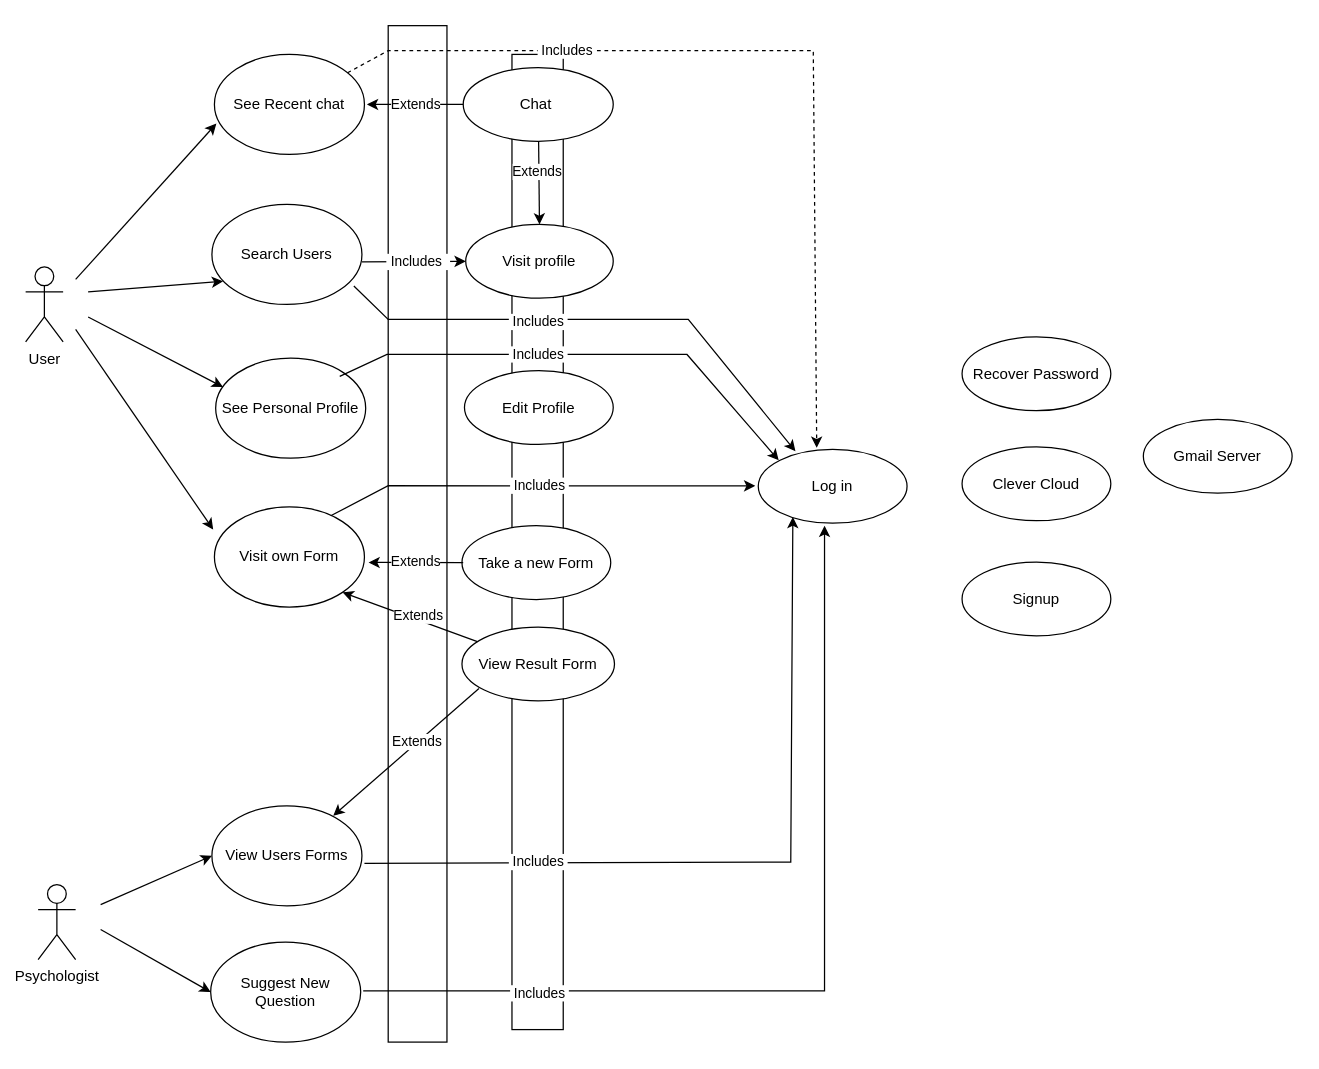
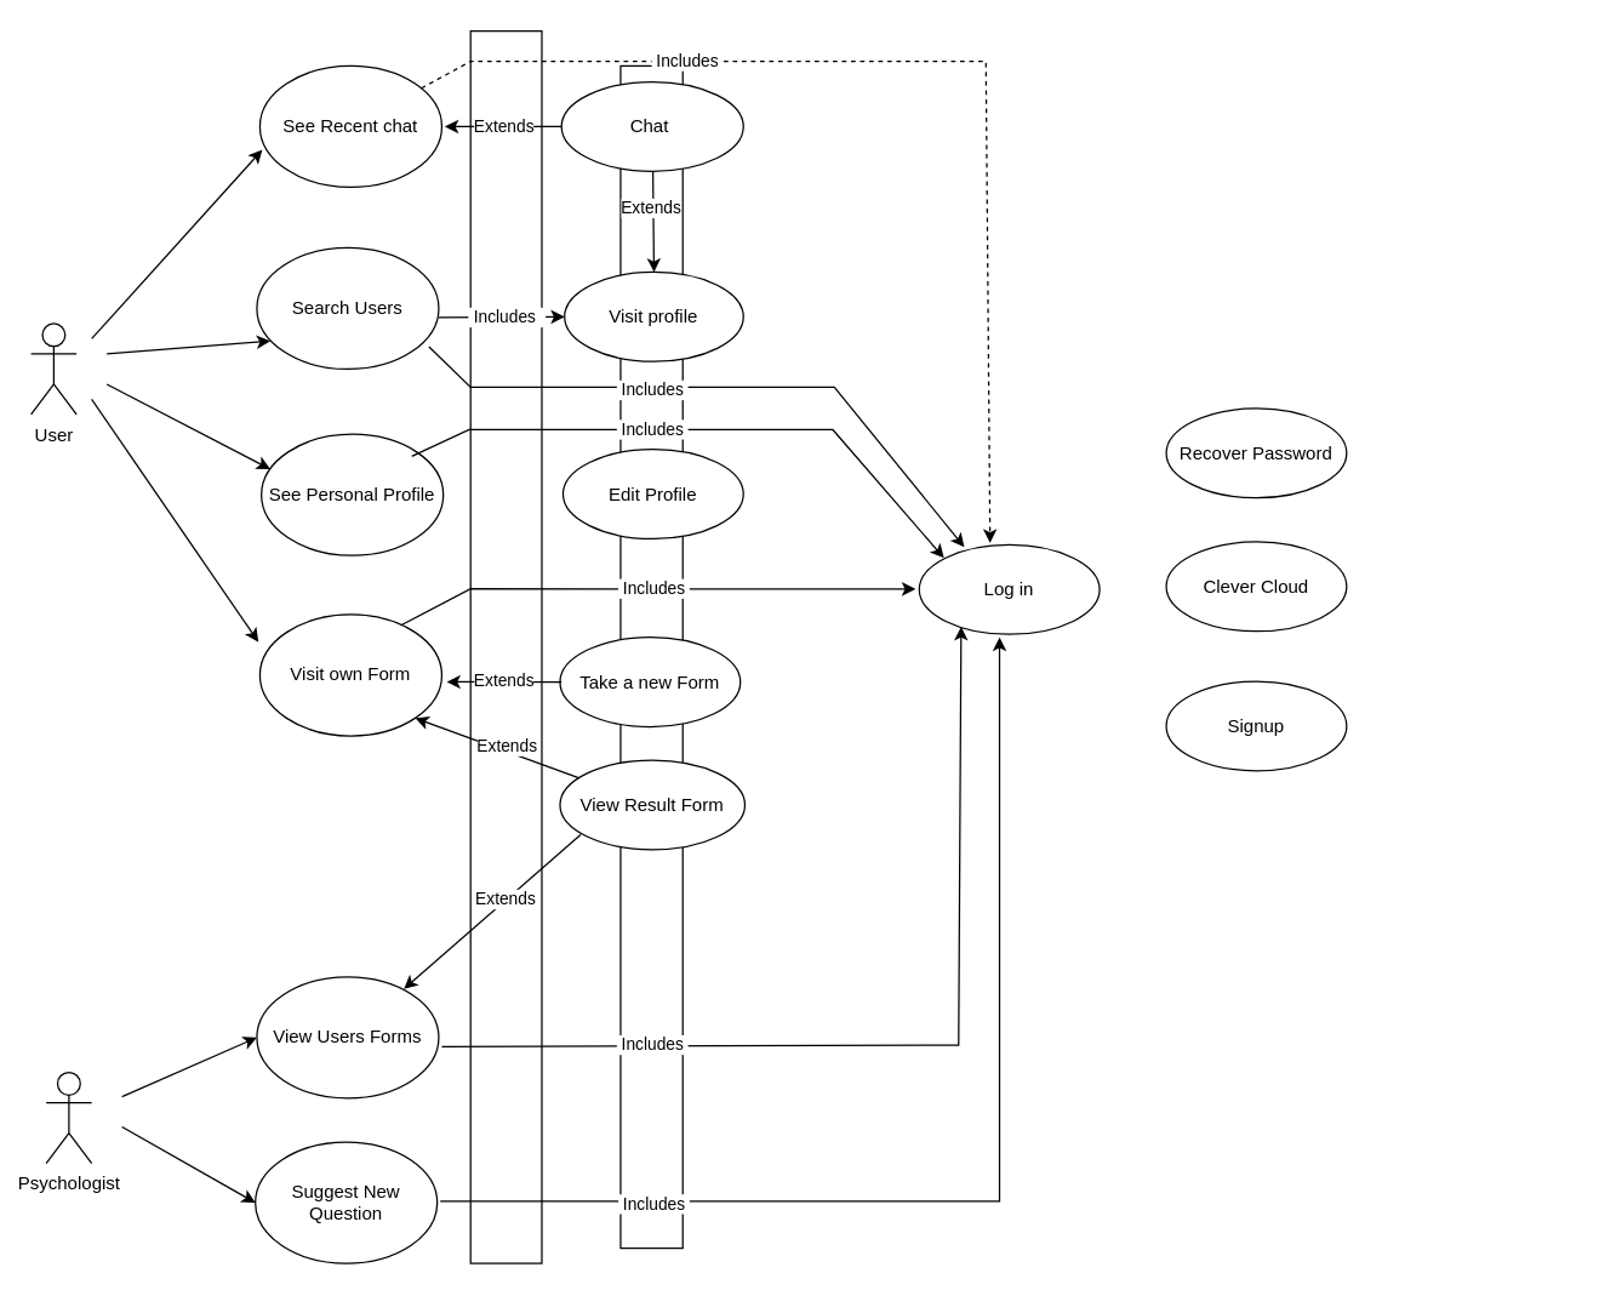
  <mxCell id="0" value="" />
  <mxCell id="1" parent="0" />
  <mxCell id="2" value="" style="rounded=0;whiteSpace=wrap;html=1;" vertex="1" parent="1"><mxGeometry x="310" y="20" width="47" height="813" as="geometry" /></mxCell>
  <mxCell id="3" value="" style="rounded=0;whiteSpace=wrap;html=1;" vertex="1" parent="1"><mxGeometry x="409" y="43" width="41" height="780" as="geometry" /></mxCell>
  <mxCell id="4" value="User" style="shape=umlActor;verticalLabelPosition=bottom;verticalAlign=top;html=1;outlineConnect=0;" vertex="1" parent="1"><mxGeometry x="20" y="213" width="30" height="60" as="geometry" /></mxCell>
  <mxCell id="5" value="See Recent chat" style="ellipse;whiteSpace=wrap;html=1;" vertex="1" parent="1"><mxGeometry x="171" y="43" width="120" height="80" as="geometry" /></mxCell>
  <mxCell id="6" value="Visit own Form" style="ellipse;whiteSpace=wrap;html=1;" vertex="1" parent="1"><mxGeometry x="171" y="405" width="120" height="80" as="geometry" /></mxCell>
  <mxCell id="7" value="See Personal Profile" style="ellipse;whiteSpace=wrap;html=1;" vertex="1" parent="1"><mxGeometry x="172" y="286" width="120" height="80" as="geometry" /></mxCell>
  <mxCell id="8" value="Search Users" style="ellipse;whiteSpace=wrap;html=1;" vertex="1" parent="1"><mxGeometry x="169" y="163" width="120" height="80" as="geometry" /></mxCell>
  <mxCell id="9" value="Visit profile" style="ellipse;whiteSpace=wrap;html=1;" vertex="1" parent="1"><mxGeometry x="372" y="179" width="118" height="59" as="geometry" /></mxCell>
  <mxCell id="10" value="Chat&amp;nbsp;" style="ellipse;whiteSpace=wrap;html=1;" vertex="1" parent="1"><mxGeometry x="370" y="53.5" width="120" height="59" as="geometry" /></mxCell>
  <mxCell id="11" value="Edit Profile" style="ellipse;whiteSpace=wrap;html=1;" vertex="1" parent="1"><mxGeometry x="371" y="296" width="119" height="59" as="geometry" /></mxCell>
  <mxCell id="12" value="View Result Form" style="ellipse;whiteSpace=wrap;html=1;" vertex="1" parent="1"><mxGeometry x="369" y="501" width="122" height="59" as="geometry" /></mxCell>
  <mxCell id="13" value="Take a new Form" style="ellipse;whiteSpace=wrap;html=1;" vertex="1" parent="1"><mxGeometry x="369" y="420" width="119" height="59" as="geometry" /></mxCell>
  <mxCell id="14" value="Log in" style="ellipse;whiteSpace=wrap;html=1;" vertex="1" parent="1"><mxGeometry x="606" y="359" width="119" height="59" as="geometry" /></mxCell>
  <mxCell id="15" value="Clever Cloud" style="ellipse;whiteSpace=wrap;html=1;" vertex="1" parent="1"><mxGeometry x="769" y="357" width="119" height="59" as="geometry" /></mxCell>
- <mxCell id="16" value="Gmail Server" style="ellipse;whiteSpace=wrap;html=1;" vertex="1" parent="1"><mxGeometry x="914" y="335" width="119" height="59" as="geometry" /></mxCell>
  <mxCell id="17" value="Recover Password" style="ellipse;whiteSpace=wrap;html=1;" vertex="1" parent="1"><mxGeometry x="769" y="269" width="119" height="59" as="geometry" /></mxCell>
  <mxCell id="18" value="Signup" style="ellipse;whiteSpace=wrap;html=1;" vertex="1" parent="1"><mxGeometry x="769" y="449" width="119" height="59" as="geometry" /></mxCell>
  <mxCell id="19" value="Psychologist" style="shape=umlActor;verticalLabelPosition=bottom;verticalAlign=top;html=1;outlineConnect=0;" vertex="1" parent="1"><mxGeometry x="30" y="707" width="30" height="60" as="geometry" /></mxCell>
  <mxCell id="20" value="View Users Forms" style="ellipse;whiteSpace=wrap;html=1;" vertex="1" parent="1"><mxGeometry x="169" y="644" width="120" height="80" as="geometry" /></mxCell>
  <mxCell id="21" value="Suggest New Question" style="ellipse;whiteSpace=wrap;html=1;" vertex="1" parent="1"><mxGeometry x="168" y="753" width="120" height="80" as="geometry" /></mxCell>
  <mxCell id="22" value="" style="endArrow=classic;html=1;rounded=0;entryX=0;entryY=0.5;entryDx=0;entryDy=0;" edge="1" parent="1" target="20"><mxGeometry width="50" height="50" relative="1" as="geometry"><mxPoint x="80" y="723" as="sourcePoint" /><mxPoint x="100" y="703" as="targetPoint" /></mxGeometry></mxCell>
  <mxCell id="23" value="" style="endArrow=classic;html=1;rounded=0;entryX=0;entryY=0.5;entryDx=0;entryDy=0;" edge="1" parent="1" target="21"><mxGeometry width="50" height="50" relative="1" as="geometry"><mxPoint x="80" y="743" as="sourcePoint" /><mxPoint x="90" y="713" as="targetPoint" /></mxGeometry></mxCell>
  <mxCell id="24" value="Extends" style="endArrow=none;html=1;rounded=0;entryX=0;entryY=1;entryDx=0;entryDy=0;startArrow=classic;startFill=1;endFill=0;" edge="1" parent="1"><mxGeometry x="0.154" width="50" height="50" relative="1" as="geometry"><mxPoint x="266" y="652" as="sourcePoint" /><mxPoint x="382.583" y="550.222" as="targetPoint" /><mxPoint as="offset" /></mxGeometry></mxCell>
  <mxCell id="25" value="" style="endArrow=classic;html=1;rounded=0;" edge="1" parent="1"><mxGeometry width="50" height="50" relative="1" as="geometry"><mxPoint x="290" y="792" as="sourcePoint" /><mxPoint x="659" y="420" as="targetPoint" /><Array as="points"><mxPoint x="659" y="792" /></Array></mxGeometry></mxCell>
  <mxCell id="26" value="&amp;nbsp;Includes&amp;nbsp;" style="edgeLabel;html=1;align=center;verticalAlign=middle;resizable=0;points=[];" vertex="1" connectable="0" parent="25"><mxGeometry x="-0.784" relative="1" as="geometry"><mxPoint x="60" y="1" as="offset" /></mxGeometry></mxCell>
  <mxCell id="27" value="&amp;nbsp;Includes&amp;nbsp;" style="endArrow=classic;html=1;rounded=0;exitX=1;exitY=0.5;exitDx=0;exitDy=0;entryX=0.224;entryY=0.915;entryDx=0;entryDy=0;entryPerimeter=0;" edge="1" parent="1"><mxGeometry x="-0.549" y="1" width="50" height="50" relative="1" as="geometry"><mxPoint x="291" y="690" as="sourcePoint" /><mxPoint x="633.656" y="412.985" as="targetPoint" /><Array as="points"><mxPoint x="632" y="689" /></Array><mxPoint as="offset" /></mxGeometry></mxCell>
  <mxCell id="28" value="" style="endArrow=none;html=1;rounded=0;exitX=1;exitY=1;exitDx=0;exitDy=0;startArrow=classic;startFill=1;endFill=0;" edge="1" parent="1" source="6" target="12"><mxGeometry width="50" height="50" relative="1" as="geometry"><mxPoint x="260" y="483" as="sourcePoint" /><mxPoint x="310" y="433" as="targetPoint" /></mxGeometry></mxCell>
  <mxCell id="29" value="Extends" style="edgeLabel;html=1;align=center;verticalAlign=middle;resizable=0;points=[];" vertex="1" connectable="0" parent="28"><mxGeometry x="-0.247" y="1" relative="1" as="geometry"><mxPoint x="19" y="4" as="offset" /></mxGeometry></mxCell>
  <mxCell id="30" value="&amp;nbsp;Includes&amp;nbsp;" style="endArrow=classic;html=1;rounded=0;entryX=0.072;entryY=0.832;entryDx=0;entryDy=0;entryPerimeter=0;" edge="1" parent="1"><mxGeometry x="0.0" width="50" height="50" relative="1" as="geometry"><mxPoint x="264.023" y="412.053" as="sourcePoint" /><mxPoint x="603.568" y="388.088" as="targetPoint" /><Array as="points"><mxPoint x="310" y="388" /></Array><mxPoint as="offset" /></mxGeometry></mxCell>
  <mxCell id="31" value="Extends" style="endArrow=classic;html=1;rounded=0;entryX=1.019;entryY=0.492;entryDx=0;entryDy=0;entryPerimeter=0;" edge="1" parent="1"><mxGeometry width="50" height="50" relative="1" as="geometry"><mxPoint x="370" y="449.5" as="sourcePoint" /><mxPoint x="294.28" y="449.36" as="targetPoint" /></mxGeometry></mxCell>
  <mxCell id="32" value="&amp;nbsp;Includes&amp;nbsp;" style="endArrow=classic;html=1;rounded=0;entryX=0;entryY=0;entryDx=0;entryDy=0;" edge="1" parent="1"><mxGeometry x="-0.174" width="50" height="50" relative="1" as="geometry"><mxPoint x="271.232" y="300.504" as="sourcePoint" /><mxPoint x="622.343" y="367.682" as="targetPoint" /><Array as="points"><mxPoint x="309" y="283" /><mxPoint x="549" y="283" /></Array><mxPoint as="offset" /></mxGeometry></mxCell>
  <mxCell id="33" value="" style="endArrow=classic;html=1;rounded=0;labelBackgroundColor=#FFFFFF;entryX=0;entryY=0.5;entryDx=0;entryDy=0;exitX=1;exitY=0.5;exitDx=0;exitDy=0;endFill=1;" edge="1" parent="1" target="9"><mxGeometry width="50" height="50" relative="1" as="geometry"><mxPoint x="289" y="209" as="sourcePoint" /><mxPoint x="320" y="189" as="targetPoint" /></mxGeometry></mxCell>
  <mxCell id="34" value="&amp;nbsp;Includes&amp;nbsp;&amp;nbsp;" style="edgeLabel;html=1;align=center;verticalAlign=middle;resizable=0;points=[];" vertex="1" connectable="0" parent="33"><mxGeometry x="-0.315" y="-1" relative="1" as="geometry"><mxPoint x="16" y="-1" as="offset" /></mxGeometry></mxCell>
  <mxCell id="35" value="" style="endArrow=classic;html=1;rounded=0;labelBackgroundColor=#FFFFFF;entryX=0.013;entryY=0.692;entryDx=0;entryDy=0;entryPerimeter=0;" edge="1" parent="1" target="5"><mxGeometry width="50" height="50" relative="1" as="geometry"><mxPoint x="60" y="223" as="sourcePoint" /><mxPoint x="90" y="203" as="targetPoint" /></mxGeometry></mxCell>
  <mxCell id="36" value="" style="endArrow=classic;html=1;rounded=0;labelBackgroundColor=#FFFFFF;entryX=0.074;entryY=0.769;entryDx=0;entryDy=0;entryPerimeter=0;" edge="1" parent="1" target="8"><mxGeometry width="50" height="50" relative="1" as="geometry"><mxPoint x="70" y="233" as="sourcePoint" /><mxPoint x="110" y="213" as="targetPoint" /></mxGeometry></mxCell>
  <mxCell id="37" value="" style="endArrow=classic;html=1;rounded=0;labelBackgroundColor=#FFFFFF;entryX=0.049;entryY=0.288;entryDx=0;entryDy=0;entryPerimeter=0;" edge="1" parent="1" target="7"><mxGeometry width="50" height="50" relative="1" as="geometry"><mxPoint x="70" y="253" as="sourcePoint" /><mxPoint x="110" y="233" as="targetPoint" /></mxGeometry></mxCell>
  <mxCell id="38" value="" style="endArrow=classic;html=1;rounded=0;labelBackgroundColor=#FFFFFF;" edge="1" parent="1"><mxGeometry width="50" height="50" relative="1" as="geometry"><mxPoint x="60" y="263" as="sourcePoint" /><mxPoint x="170" y="423" as="targetPoint" /></mxGeometry></mxCell>
  <mxCell id="39" value="&#10;&#10;&lt;span style=&quot;color: rgb(0, 0, 0); font-family: helvetica; font-size: 11px; font-style: normal; font-weight: 400; letter-spacing: normal; text-align: center; text-indent: 0px; text-transform: none; word-spacing: 0px; background-color: rgb(255, 255, 255); display: inline; float: none;&quot;&gt;Extends&lt;/span&gt;&#10;&#10;" style="endArrow=none;html=1;rounded=0;labelBackgroundColor=#FFFFFF;exitX=1;exitY=0.5;exitDx=0;exitDy=0;startArrow=classic;startFill=1;endFill=0;" edge="1" parent="1"><mxGeometry width="50" height="50" relative="1" as="geometry"><mxPoint x="293" y="83" as="sourcePoint" /><mxPoint x="370" y="83" as="targetPoint" /></mxGeometry></mxCell>
  <mxCell id="40" value="" style="endArrow=none;html=1;rounded=0;labelBackgroundColor=#FFFFFF;exitX=0.5;exitY=0;exitDx=0;exitDy=0;endFill=0;startArrow=classic;startFill=1;" edge="1" parent="1" source="9" target="10"><mxGeometry width="50" height="50" relative="1" as="geometry"><mxPoint x="420" y="153" as="sourcePoint" /><mxPoint x="470" y="103" as="targetPoint" /></mxGeometry></mxCell>
  <mxCell id="41" value="Extends" style="edgeLabel;html=1;align=center;verticalAlign=middle;resizable=0;points=[];" vertex="1" connectable="0" parent="40"><mxGeometry x="0.266" y="-1" relative="1" as="geometry"><mxPoint x="-3" as="offset" /></mxGeometry></mxCell>
  <mxCell id="42" value="" style="endArrow=classic;html=1;rounded=0;labelBackgroundColor=#FFFFFF;entryX=0.25;entryY=0.024;entryDx=0;entryDy=0;entryPerimeter=0;exitX=0.946;exitY=0.816;exitDx=0;exitDy=0;exitPerimeter=0;" edge="1" parent="1" source="8" target="14"><mxGeometry width="50" height="50" relative="1" as="geometry"><mxPoint x="280.6" y="213.96" as="sourcePoint" /><mxPoint x="640.034" y="355.012" as="targetPoint" /><Array as="points"><mxPoint x="310" y="255" /><mxPoint x="550" y="255" /></Array></mxGeometry></mxCell>
  <mxCell id="43" value="&amp;nbsp;Includes&amp;nbsp;" style="edgeLabel;html=1;align=center;verticalAlign=middle;resizable=0;points=[];" vertex="1" connectable="0" parent="42"><mxGeometry x="-0.151" y="1" relative="1" as="geometry"><mxPoint x="-18" y="2" as="offset" /></mxGeometry></mxCell>
  <mxCell id="44" value="" style="endArrow=classic;html=1;rounded=0;labelBackgroundColor=#FFFFFF;entryX=0.393;entryY=-0.022;entryDx=0;entryDy=0;entryPerimeter=0;dashed=1;" edge="1" parent="1" source="5" target="14"><mxGeometry width="50" height="50" relative="1" as="geometry"><mxPoint x="320" y="80" as="sourcePoint" /><mxPoint x="650" y="350" as="targetPoint" /><Array as="points"><mxPoint x="310" y="40" /><mxPoint x="650" y="40" /></Array></mxGeometry></mxCell>
  <mxCell id="45" value="&amp;nbsp;Includes&amp;nbsp;" style="edgeLabel;html=1;align=center;verticalAlign=middle;resizable=0;points=[];" vertex="1" connectable="0" parent="44"><mxGeometry x="-0.471" y="1" relative="1" as="geometry"><mxPoint x="-4" as="offset" /></mxGeometry></mxCell>
